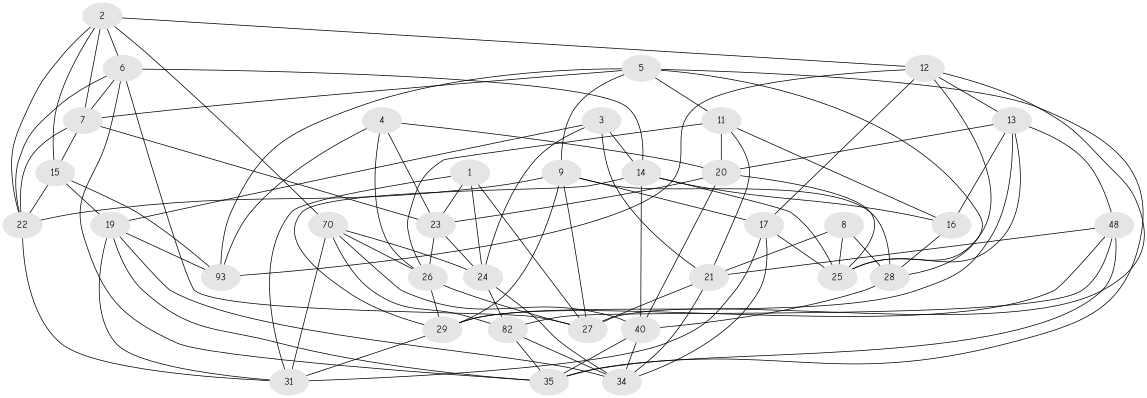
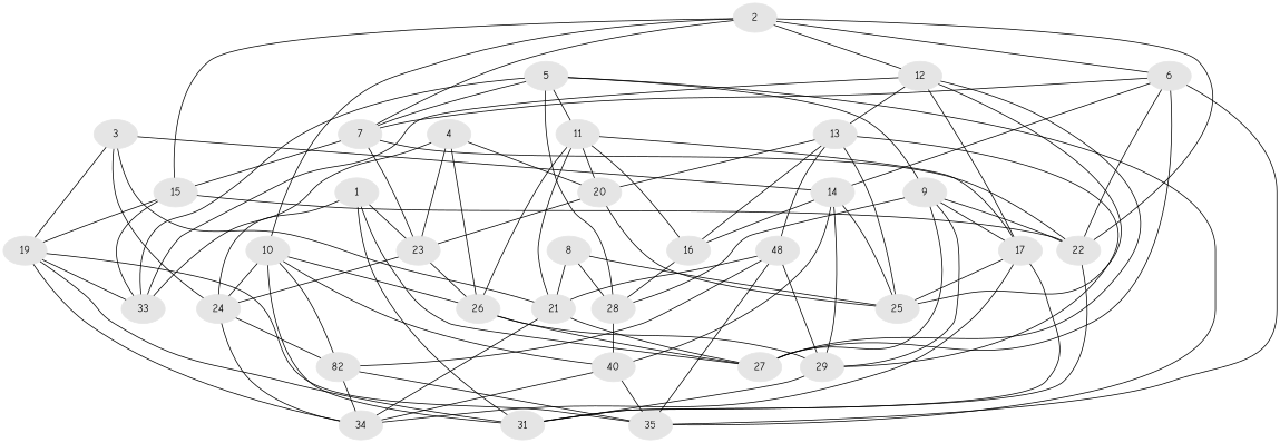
  graph {
    fontname="Comic Neue"
    node [color=gray90 fontname="Comic Neue" style=filled]
    edge [fontname="Comic Neue" weight=1.0]
    1
    23
    24
    27
    31
    26
    n7 [label=82]
    34
    2
    6
    7
-   10 [label=70]
+   10
    12
    15
    22
    14
    35
    n18 [label=40]
-   33 [label=93]
+   33
    25
    17
    13
    19
    3
    21
    29
    16
    4
    20
    5
    9
    11
    28
    8
    n35 [label=48]
    1 -- 23
    1 -- 24
    1 -- 27
    1 -- 31
    23 -- 24
    23 -- 26
    24 -- n7
    24 -- 34
    26 -- 27
    26 -- 29
    n7 -- 34
    n7 -- 35
    2 -- 6
    2 -- 7
    2 -- 10
    2 -- 12
    2 -- 15
    2 -- 22
    6 -- 27
    6 -- 7
    6 -- 22
    6 -- 14
    6 -- 35
    7 -- 23
    7 -- 15
    7 -- 22
    10 -- 24
    10 -- 31
    10 -- 26
    10 -- n7
    10 -- n18
    12 -- 27
    12 -- 33
    12 -- 25
    12 -- 17
    12 -- 13
    15 -- 22
    15 -- 33 [weight=2.0]
    15 -- 19
    22 -- 31
    14 -- n18
    14 -- 25
    14 -- 29
    14 -- 16
    n18 -- 34
    n18 -- 35
    17 -- 31
    17 -- 34
    17 -- 25
    13 -- 25
    13 -- 29
    13 -- 16
    13 -- 20
    13 -- n35
    19 -- 31
    19 -- 34
    19 -- 35
    19 -- 33
    3 -- 24
    3 -- 14
    3 -- 19
    3 -- 21
    21 -- 27
    21 -- 34
    29 -- 31
    16 -- 28
    4 -- 23
    4 -- 26
    4 -- 33
    4 -- 20
    20 -- 23
-   20 -- n18
    20 -- 25
    5 -- 7
    5 -- 35
    5 -- 33
    5 -- 9
    5 -- 11
    5 -- 28
    9 -- 27
    9 -- 22
    9 -- 17
    9 -- 29
    9 -- 28
    11 -- 26
+   11 -- 17
    11 -- 21
    11 -- 16
    11 -- 20
    28 -- n18
    8 -- 25
    8 -- 21
    8 -- 28 [weight=2.0]
    n35 -- n7 [weight=2.0]
    n35 -- 35
    n35 -- 21
    n35 -- 29
  }
